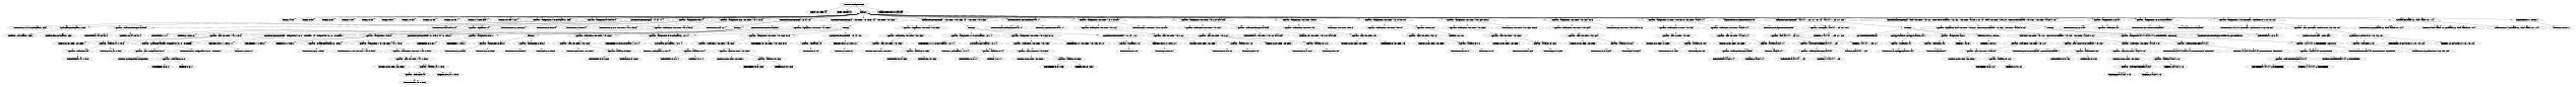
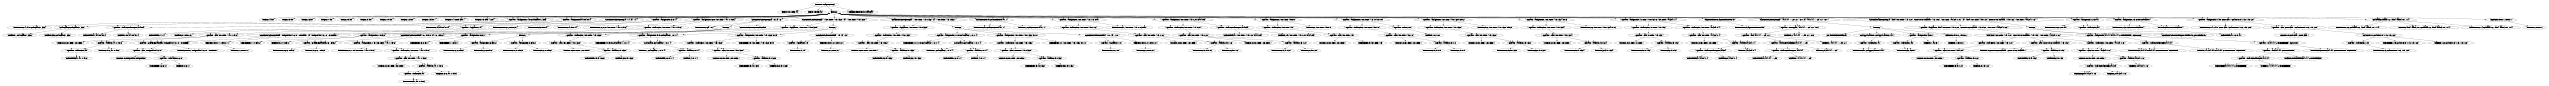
  digraph {
    n1 [label="(UNKNOWN,tftp_connect)"]
    n2 [label="(PARAM,_DWORD *a1)"]
    n3 [label="(PARAM,_BYTE *a2)"]
    n4 [label="(BLOCK,,)"]
    n5 [label="(METHOD_RETURN,int __fastcall)"]
    n6 [label="(LOCAL,v4: int)"]
    n7 [label="(LOCAL,v5: int)"]
    n8 [label="(LOCAL,v6: int)"]
    n9 [label="(LOCAL,v7: int)"]
    n10 [label="(LOCAL,v8: int)"]
    n11 [label="(LOCAL,v9: int)"]
    n12 [label="(LOCAL,v10: int)"]
    n13 [label="(LOCAL,v12: int)"]
    n14 [label="(LOCAL,v13: int *)"]
    n15 [label="(LOCAL,v14: const char *)"]
    n16 [label="(LOCAL,v15: char [ 128 ])"]
    n17 [label="(<operator>.assignment,v4 = Curl_ccalloc(1, 336))"]
    n18 [label="(<operator>.assignment,a1[188] = v4)"]
    n19 [label="(CONTROL_STRUCTURE,if ( !v4 ),if ( !v4 ))"]
    n20 [label="(<operator>.assignment,v5 = v4)"]
    n21 [label="(<operator>.assignment,v6 = *(_DWORD *)(*a1 + 1576))"]
    n22 [label="(CONTROL_STRUCTURE,if ( v6 ),if ( v6 ))"]
    n23 [label="(CONTROL_STRUCTURE,if ( !*(_DWORD *)(v5 + 328) ),if ( !*(_DWORD *)(v5 + 328) ))"]
    n24 [label="(CONTROL_STRUCTURE,if ( !*(_DWORD *)(v5 + 332) ),if ( !*(_DWORD *)(v5 + 332) ))"]
    n25 [label="(Curl_conncontrol,Curl_conncontrol(a1, 1))"]
    n26 [label="(<operator>.assignment,*(_DWORD *)(v5 + 16) = a1)"]
    n27 [label="(<operator>.assignment,*(_DWORD *)(v5 + 20) = a1[105])"]
    n28 [label="(<operator>.assignment,*(_DWORD *)v5 = 0)"]
    n29 [label="(<operator>.assignment,*(_DWORD *)(v5 + 8) = -100)"]
    n30 [label="(<operator>.assignment,*(_DWORD *)(v5 + 320) = 512)"]
    n31 [label="(<operator>.assignment,*(_DWORD *)(v5 + 324) = v6)"]
    n32 [label="(<operator>.assignment,*(_WORD *)(v5 + 52) = *(_DWORD *)(a1[20] + 4))"]
    n33 [label="(tftp_set_timeouts,tftp_set_timeouts(v5))"]
    n34 [label="(CONTROL_STRUCTURE,if ( ((a1[147] >> 25) & 1) != 0 ),if ( ((a1[147] >> 25) & 1) != 0 ))"]
    n35 [label="(CONTROL_STRUCTURE,if ( !bind(*(_DWORD *)(v5 + 20), (const struct sockaddr *)(v5 + 52), *(_DWORD *)(a1[20] + 16)) ),if ( !bind(*(_DWORD *)(v5 + 20), (const struct sockaddr *)(v5 + 52), *(_DWORD *)(a1[20] + 16)) ))"]
    n36 [label="(<operator>.assignment,v12 = *a1)"]
    n37 [label="(<operator>.assignment,v13 = _errno_location())"]
    n38 [label="(<operator>.assignment,v14 = (const char *)Curl_strerror(*v13, v15, 128))"]
    n39 [label="(Curl_failf,Curl_failf(v12, \"bind() failed; %s\", v14))"]
    n40 [label="(RETURN,return 7;,return 7;)"]
    n41 [label="(IDENTIFIER,v4,v4 = Curl_ccalloc(1, 336))"]
    n42 [label="(Curl_ccalloc,Curl_ccalloc(1, 336))"]
    n43 [label="(<operator>.indirectIndexAccess,a1[188])"]
    n44 [label="(IDENTIFIER,v4,a1[188] = v4)"]
    n45 [label="(<operator>.logicalNot,!v4)"]
    n46 [label="(RETURN,return 27;,return 27;)"]
    n47 [label="(IDENTIFIER,v5,v5 = v4)"]
    n48 [label="(IDENTIFIER,v4,v5 = v4)"]
    n49 [label="(IDENTIFIER,v6,v6 = *(_DWORD *)(*a1 + 1576))"]
    n50 [label="(<operator>.indirection,*(_DWORD *)(*a1 + 1576))"]
    n51 [label="(IDENTIFIER,v6,if ( v6 ))"]
    n52 [label="(BLOCK,,)"]
    n53 [label="(CONTROL_STRUCTURE,else,else)"]
    n54 [label="(<operator>.logicalNot,!*(_DWORD *)(v5 + 328))"]
    n55 [label="(BLOCK,,)"]
    n56 [label="(<operator>.logicalNot,!*(_DWORD *)(v5 + 332))"]
    n57 [label="(BLOCK,,)"]
    n58 [label="(IDENTIFIER,a1,Curl_conncontrol(a1, 1))"]
    n59 [label="(LITERAL,1,Curl_conncontrol(a1, 1))"]
    n60 [label="(<operator>.indirection,*(_DWORD *)(v5 + 16))"]
    n61 [label="(IDENTIFIER,a1,*(_DWORD *)(v5 + 16) = a1)"]
    n62 [label="(<operator>.indirection,*(_DWORD *)(v5 + 20))"]
    n63 [label="(<operator>.indirectIndexAccess,a1[105])"]
    n64 [label="(<operator>.indirection,*(_DWORD *)v5)"]
    n65 [label="(LITERAL,0,*(_DWORD *)v5 = 0)"]
    n66 [label="(<operator>.indirection,*(_DWORD *)(v5 + 8))"]
    n67 [label="(<operator>.minus,-100)"]
    n68 [label="(<operator>.indirection,*(_DWORD *)(v5 + 320))"]
    n69 [label="(LITERAL,512,*(_DWORD *)(v5 + 320) = 512)"]
    n70 [label="(<operator>.indirection,*(_DWORD *)(v5 + 324))"]
    n71 [label="(IDENTIFIER,v6,*(_DWORD *)(v5 + 324) = v6)"]
    n72 [label="(<operator>.indirection,*(_WORD *)(v5 + 52))"]
    n73 [label="(<operator>.indirection,*(_DWORD *)(a1[20] + 4))"]
    n74 [label="(IDENTIFIER,v5,tftp_set_timeouts(v5))"]
    n75 [label="(<operator>.notEquals,((a1[147] >> 25) & 1) != 0)"]
    n76 [label="(BLOCK,,)"]
    n77 [label="(<operator>.logicalNot,!bind(*(_DWORD *)(v5 + 20), (const struct sockaddr *)(v5 + 52), *(_DWORD *)(a1[20] + 16)))"]
    n78 [label="(BLOCK,,)"]
    n79 [label="(IDENTIFIER,v12,v12 = *a1)"]
    n80 [label="(<operator>.indirection,*a1)"]
    n81 [label="(IDENTIFIER,v13,v13 = _errno_location())"]
    n82 [label="(_errno_location,_errno_location())"]
    n83 [label="(IDENTIFIER,v14,v14 = (const char *)Curl_strerror(*v13, v15, 128))"]
    n84 [label="(<operator>.cast,(const char *)Curl_strerror(*v13, v15, 128))"]
    n85 [label="(IDENTIFIER,v12,Curl_failf(v12, \"bind() failed; %s\", v14))"]
    n86 [label="(LITERAL,\"bind() failed; %s\",Curl_failf(v12, \"bind() failed; %s\", v14))"]
    n87 [label="(IDENTIFIER,v14,Curl_failf(v12, \"bind() failed; %s\", v14))"]
    n88 [label="(LITERAL,7,return 7;)"]
    n89 [label="(LITERAL,1,Curl_ccalloc(1, 336))"]
    n90 [label="(LITERAL,336,Curl_ccalloc(1, 336))"]
    n91 [label="(IDENTIFIER,a1,a1[188] = v4)"]
    n92 [label="(LITERAL,188,a1[188] = v4)"]
    n93 [label="(IDENTIFIER,v4,!v4)"]
    n94 [label="(LITERAL,27,return 27;)"]
    n95 [label="(<operator>.cast,(_DWORD *)(*a1 + 1576))"]
    n96 [label="(UNKNOWN,_DWORD *,_DWORD *)"]
    n97 [label="(<operator>.addition,*a1 + 1576)"]
    n98 [label="(<operator>.indirection,*a1)"]
    n99 [label="(LITERAL,1576,*a1 + 1576)"]
    n100 [label="(IDENTIFIER,a1,*a1 + 1576)"]
    n101 [label="(CONTROL_STRUCTURE,if ( (unsigned int)(v6 - 8) >= 0xFFB1 ),if ( (unsigned int)(v6 - 8) >= 0xFFB1 ))"]
    n102 [label="(<operator>.assignment,v7 = 512)"]
    n103 [label="(CONTROL_STRUCTURE,if ( v6 >= 512 ),if ( v6 >= 512 ))"]
    n104 [label="(<operator>.assignment,v8 = v7)"]
    n105 [label="(BLOCK,,)"]
    n106 [label="(<operator>.greaterEqualsThan,(unsigned int)(v6 - 8) >= 0xFFB1)"]
    n107 [label="(RETURN,return 71;,return 71;)"]
    n108 [label="(IDENTIFIER,v7,v7 = 512)"]
    n109 [label="(LITERAL,512,v7 = 512)"]
    n110 [label="(<operator>.greaterEqualsThan,v6 >= 512)"]
    n111 [label="(<operator>.assignment,v7 = *(_DWORD *)(*a1 + 1576))"]
    n112 [label="(IDENTIFIER,v8,v8 = v7)"]
    n113 [label="(IDENTIFIER,v7,v8 = v7)"]
    n114 [label="(<operator>.cast,(unsigned int)(v6 - 8))"]
    n115 [label="(LITERAL,0xFFB1,(unsigned int)(v6 - 8) >= 0xFFB1)"]
    n116 [label="(LITERAL,71,return 71;)"]
    n117 [label="(UNKNOWN,unsigned int,unsigned int)"]
    n118 [label="(<operator>.subtraction,v6 - 8)"]
    n119 [label="(IDENTIFIER,v6,v6 - 8)"]
    n120 [label="(LITERAL,8,v6 - 0)"]
    n121 [label="(IDENTIFIER,v6,v6 >= 512)"]
+   n122 [label="(LITERAL,512,v6 >= 512)"]
    n123 [label="(IDENTIFIER,v7,v7 = *(_DWORD *)(*a1 + 1576))"]
    n124 [label="(<operator>.indirection,*(_DWORD *)(*a1 + 1576))"]
    n125 [label="(<operator>.cast,(_DWORD *)(*a1 + 1576))"]
    n126 [label="(UNKNOWN,_DWORD *,_DWORD *)"]
    n127 [label="(<operator>.addition,*a1 + 1576)"]
    n128 [label="(<operator>.indirection,*a1)"]
    n129 [label="(LITERAL,1576,*a1 + 1576)"]
    n130 [label="(IDENTIFIER,a1,*a1 + 1576)"]
    n131 [label="(<operator>.assignment,v6 = 512)"]
    n132 [label="(<operator>.assignment,v8 = 512)"]
    n133 [label="(IDENTIFIER,v6,v6 = 512)"]
    n134 [label="(LITERAL,512,v6 = 512)"]
    n135 [label="(IDENTIFIER,v8,v8 = 512)"]
    n136 [label="(LITERAL,512,v8 = 512)"]
    n137 [label="(<operator>.indirection,*(_DWORD *)(v5 + 328))"]
    n138 [label="(<operator>.assignment,v9 = Curl_ccalloc(1, v8 + 4))"]
    n139 [label="(<operator>.assignment,*(_DWORD *)(v5 + 328) = v9)"]
    n140 [label="(CONTROL_STRUCTURE,if ( !v9 ),if ( !v9 ))"]
    n141 [label="(<operator>.cast,(_DWORD *)(v5 + 328))"]
    n142 [label="(UNKNOWN,_DWORD *,_DWORD *)"]
    n143 [label="(<operator>.addition,v5 + 328)"]
    n144 [label="(IDENTIFIER,v5,v5 + 328)"]
    n145 [label="(LITERAL,328,v5 + 328)"]
    n146 [label="(IDENTIFIER,v9,v9 = Curl_ccalloc(1, v8 + 4))"]
    n147 [label="(Curl_ccalloc,Curl_ccalloc(1, v8 + 4))"]
    n148 [label="(<operator>.indirection,*(_DWORD *)(v5 + 328))"]
    n149 [label="(IDENTIFIER,v9,*(_DWORD *)(v5 + 328) = v9)"]
    n150 [label="(<operator>.logicalNot,!v9)"]
    n151 [label="(RETURN,return 27;,return 27;)"]
    n152 [label="(LITERAL,1,Curl_ccalloc(1, v8 + 4))"]
    n153 [label="(<operator>.addition,v8 + 4)"]
    n154 [label="(IDENTIFIER,v8,v8 + 4)"]
    n155 [label="(LITERAL,4,v8 + 4)"]
    n156 [label="(<operator>.cast,(_DWORD *)(v5 + 328))"]
    n157 [label="(UNKNOWN,_DWORD *,_DWORD *)"]
    n158 [label="(<operator>.addition,v5 + 328)"]
    n159 [label="(IDENTIFIER,v5,v5 + 328)"]
    n160 [label="(LITERAL,328,v5 + 328)"]
    n161 [label="(IDENTIFIER,v9,!v9)"]
    n162 [label="(LITERAL,27,return 27;)"]
    n163 [label="(<operator>.indirection,*(_DWORD *)(v5 + 332))"]
    n164 [label="(<operator>.assignment,v10 = Curl_ccalloc(1, v8 + 4))"]
    n165 [label="(<operator>.assignment,*(_DWORD *)(v5 + 332) = v10)"]
    n166 [label="(CONTROL_STRUCTURE,if ( !v10 ),if ( !v10 ))"]
    n167 [label="(<operator>.cast,(_DWORD *)(v5 + 332))"]
    n168 [label="(UNKNOWN,_DWORD *,_DWORD *)"]
    n169 [label="(<operator>.addition,v5 + 332)"]
    n170 [label="(IDENTIFIER,v5,v5 + 332)"]
    n171 [label="(LITERAL,332,v5 + 332)"]
    n172 [label="(IDENTIFIER,v10,v10 = Curl_ccalloc(1, v8 + 4))"]
    n173 [label="(Curl_ccalloc,Curl_ccalloc(1, v8 + 4))"]
    n174 [label="(<operator>.indirection,*(_DWORD *)(v5 + 332))"]
    n175 [label="(IDENTIFIER,v10,*(_DWORD *)(v5 + 332) = v10)"]
    n176 [label="(<operator>.logicalNot,!v10)"]
    n177 [label="(RETURN,return 27;,return 27;)"]
    n178 [label="(LITERAL,1,Curl_ccalloc(1, v8 + 4))"]
    n179 [label="(<operator>.addition,v8 + 4)"]
    n180 [label="(IDENTIFIER,v8,v8 + 4)"]
    n181 [label="(LITERAL,4,v8 + 4)"]
    n182 [label="(<operator>.cast,(_DWORD *)(v5 + 332))"]
    n183 [label="(UNKNOWN,_DWORD *,_DWORD *)"]
    n184 [label="(<operator>.addition,v5 + 332)"]
    n185 [label="(IDENTIFIER,v5,v5 + 332)"]
    n186 [label="(LITERAL,332,v5 + 332)"]
    n187 [label="(IDENTIFIER,v10,!v10)"]
    n188 [label="(LITERAL,27,return 27;)"]
    n189 [label="(<operator>.cast,(_DWORD *)(v5 + 16))"]
    n190 [label="(UNKNOWN,_DWORD *,_DWORD *)"]
    n191 [label="(<operator>.addition,v5 + 16)"]
    n192 [label="(IDENTIFIER,v5,v5 + 16)"]
    n193 [label="(LITERAL,16,v5 + 16)"]
    n194 [label="(<operator>.cast,(_DWORD *)(v5 + 20))"]
    n195 [label="(IDENTIFIER,a1,*(_DWORD *)(v5 + 20) = a1[105])"]
    n196 [label="(LITERAL,105,*(_DWORD *)(v5 + 20) = a1[105])"]
    n197 [label="(UNKNOWN,_DWORD *,_DWORD *)"]
    n198 [label="(<operator>.addition,v5 + 20)"]
    n199 [label="(IDENTIFIER,v5,v5 + 20)"]
    n200 [label="(LITERAL,20,v5 + 20)"]
    n201 [label="(<operator>.cast,(_DWORD *)v5)"]
    n202 [label="(UNKNOWN,_DWORD *,_DWORD *)"]
    n203 [label="(IDENTIFIER,v5,(_DWORD *)v5)"]
    n204 [label="(<operator>.cast,(_DWORD *)(v5 + 8))"]
    n205 [label="(LITERAL,100,-100)"]
    n206 [label="(UNKNOWN,_DWORD *,_DWORD *)"]
    n207 [label="(<operator>.addition,v5 + 8)"]
    n208 [label="(IDENTIFIER,v5,v5 + 8)"]
    n209 [label="(LITERAL,8,v5 + 8)"]
    n210 [label="(<operator>.cast,(_DWORD *)(v5 + 320))"]
    n211 [label="(UNKNOWN,_DWORD *,_DWORD *)"]
    n212 [label="(<operator>.addition,v5 + 320)"]
    n213 [label="(IDENTIFIER,v5,v5 + 320)"]
    n214 [label="(LITERAL,320,v5 + 320)"]
    n215 [label="(<operator>.cast,(_DWORD *)(v5 + 324))"]
    n216 [label="(UNKNOWN,_DWORD *,_DWORD *)"]
    n217 [label="(<operator>.addition,v5 + 324)"]
    n218 [label="(IDENTIFIER,v5,v5 + 324)"]
    n219 [label="(LITERAL,324,v5 + 324)"]
    n220 [label="(<operator>.cast,(_WORD *)(v5 + 52))"]
    n221 [label="(<operator>.cast,(_DWORD *)(a1[20] + 4))"]
    n222 [label="(UNKNOWN,_WORD *,_WORD *)"]
    n223 [label="(<operator>.addition,v5 + 52)"]
    n224 [label="(IDENTIFIER,v5,v5 + 52)"]
    n225 [label="(LITERAL,52,v5 + 52)"]
    n226 [label="(UNKNOWN,_DWORD *,_DWORD *)"]
    n227 [label="(<operator>.addition,a1[20] + 4)"]
    n228 [label="(<operator>.indirectIndexAccess,a1[20])"]
    n229 [label="(LITERAL,4,a1[20] + 4)"]
    n230 [label="(IDENTIFIER,a1,a1[20] + 4)"]
    n231 [label="(LITERAL,20,a1[20] + 4)"]
    n232 [label="(<operator>.and,(a1[147] >> 25) & 1)"]
    n233 [label="(LITERAL,0,((a1[147] >> 25) & 1) != 0)"]
    n234 [label="(JUMP_TARGET,LABEL_15)"]
    n235 [label="(Curl_pgrsStartNow,Curl_pgrsStartNow(*a1))"]
    n236 [label="(<operator>.assignment,*a2 = 1)"]
    n237 [label="(RETURN,return 0;,return 0;)"]
    n238 [label="(<operator>.arithmeticShiftRight,a1[147] >> 25)"]
    n239 [label="(LITERAL,1,(a1[147] >> 25) & 1)"]
    n240 [label="(<operator>.indirectIndexAccess,a1[147])"]
    n241 [label="(LITERAL,25,a1[147] >> 25)"]
    n242 [label="(IDENTIFIER,a1,a1[147] >> 25)"]
    n243 [label="(LITERAL,147,a1[147] >> 25)"]
    n244 [label="(<operator>.indirection,*a1)"]
    n245 [label="(<operator>.indirection,*a2)"]
    n246 [label="(LITERAL,1,*a2 = 1)"]
    n247 [label="(LITERAL,0,return 0;)"]
    n248 [label="(IDENTIFIER,a1,Curl_pgrsStartNow(*a1))"]
    n249 [label="(IDENTIFIER,a2,*a2 = 1)"]
    n250 [label="(bind,bind(*(_DWORD *)(v5 + 20), (const struct sockaddr *)(v5 + 52), *(_DWORD *)(a1[20] + 16)))"]
    n251 [label="(<operator>.assignment,a1[147] = a1[147] & 0xFDFFFFFF | 0x2000000)"]
    n252 [label="(CONTROL_STRUCTURE,goto LABEL_15;,goto LABEL_15;)"]
    n253 [label="(<operator>.indirection,*(_DWORD *)(v5 + 20))"]
    n254 [label="(<operator>.cast,(const struct sockaddr *)(v5 + 52))"]
    n255 [label="(<operator>.indirection,*(_DWORD *)(a1[20] + 16))"]
    n256 [label="(<operator>.cast,(_DWORD *)(v5 + 20))"]
    n257 [label="(UNKNOWN,const struct sockaddr *,const struct sockaddr *)"]
    n258 [label="(<operator>.addition,v5 + 52)"]
    n259 [label="(<operator>.cast,(_DWORD *)(a1[20] + 16))"]
    n260 [label="(UNKNOWN,_DWORD *,_DWORD *)"]
    n261 [label="(<operator>.addition,v5 + 20)"]
    n262 [label="(IDENTIFIER,v5,v5 + 20)"]
    n263 [label="(LITERAL,20,v5 + 20)"]
    n264 [label="(IDENTIFIER,v5,v5 + 52)"]
    n265 [label="(LITERAL,52,v5 + 52)"]
    n266 [label="(UNKNOWN,_DWORD *,_DWORD *)"]
    n267 [label="(<operator>.addition,a1[20] + 16)"]
    n268 [label="(<operator>.indirectIndexAccess,a1[20])"]
    n269 [label="(LITERAL,16,a1[20] + 16)"]
    n270 [label="(IDENTIFIER,a1,a1[20] + 16)"]
    n271 [label="(LITERAL,20,a1[20] + 16)"]
    n272 [label="(<operator>.indirectIndexAccess,a1[147])"]
    n273 [label="(<operator>.or,a1[147] & 0xFDFFFFFF | 0x2000000)"]
    n274 [label="(IDENTIFIER,a1,a1[147] = a1[147] & 0xFDFFFFFF | 0x2000000)"]
    n275 [label="(LITERAL,147,a1[147] = a1[147] & 0xFDFFFFFF | 0x2000000)"]
    n276 [label="(<operator>.and,a1[147] & 0xFDFFFFFF)"]
    n277 [label="(LITERAL,0x2000000,a1[147] & 0xFDFFFFFF | 0x2000000)"]
    n278 [label="(<operator>.indirectIndexAccess,a1[147])"]
    n279 [label="(LITERAL,0xFDFFFFFF,a1[147] & 0xFDFFFFFF)"]
    n280 [label="(IDENTIFIER,a1,a1[147] & 0xFDFFFFFF)"]
    n281 [label="(LITERAL,147,a1[147] & 0xFDFFFFFF)"]
    n282 [label="(IDENTIFIER,a1,v12 = *a1)"]
    n283 [label="(UNKNOWN,const char *,const char *)"]
    n284 [label="(Curl_strerror,Curl_strerror(*v13, v15, 128))"]
    n285 [label="(<operator>.indirection,*v13)"]
    n286 [label="(IDENTIFIER,v15,Curl_strerror(*v13, v15, 128))"]
    n287 [label="(LITERAL,128,Curl_strerror(*v13, v15, 128))"]
    n288 [label="(IDENTIFIER,v13,Curl_strerror(*v13, v15, 128))"]
    n1 -> n2
    n1 -> n3
    n1 -> n4
    n1 -> n5
    n4 -> n6
    n4 -> n7
    n4 -> n8
    n4 -> n9
    n4 -> n10
    n4 -> n11
    n4 -> n12
    n4 -> n13
    n4 -> n14
    n4 -> n15
    n4 -> n16
    n4 -> n17
    n4 -> n18
    n4 -> n19
    n4 -> n20
    n4 -> n21
    n4 -> n22
    n4 -> n23
    n4 -> n24
    n4 -> n25
    n4 -> n26
    n4 -> n27
    n4 -> n28
    n4 -> n29
    n4 -> n30
    n4 -> n31
    n4 -> n32
    n4 -> n33
    n4 -> n34
    n4 -> n35
    n4 -> n36
    n4 -> n37
    n4 -> n38
    n4 -> n39
    n4 -> n40
    n17 -> n41
    n17 -> n42
    n18 -> n43
    n18 -> n44
    n19 -> n45
    n19 -> n46
    n20 -> n47
    n20 -> n48
    n21 -> n49
    n21 -> n50
    n22 -> n51
    n22 -> n52
    n22 -> n53
    n23 -> n54
    n23 -> n55
    n24 -> n56
    n24 -> n57
    n25 -> n58
    n25 -> n59
    n26 -> n60
    n26 -> n61
    n27 -> n62
    n27 -> n63
    n28 -> n64
    n28 -> n65
    n29 -> n66
    n29 -> n67
    n30 -> n68
    n30 -> n69
    n31 -> n70
    n31 -> n71
    n32 -> n72
    n32 -> n73
    n33 -> n74
    n34 -> n75
    n34 -> n76
    n35 -> n77
    n35 -> n78
    n36 -> n79
    n36 -> n80
    n37 -> n81
    n37 -> n82
    n38 -> n83
    n38 -> n84
    n39 -> n85
    n39 -> n86
    n39 -> n87
    n40 -> n88
    n42 -> n89
    n42 -> n90
    n43 -> n91
    n43 -> n92
    n45 -> n93
    n46 -> n94
    n50 -> n95
    n52 -> n101
    n52 -> n102
    n52 -> n103
    n52 -> n104
    n53 -> n105
    n54 -> n137
    n55 -> n138
    n55 -> n139
    n55 -> n140
    n56 -> n163
    n57 -> n164
    n57 -> n165
    n57 -> n166
    n60 -> n189
    n62 -> n194
    n63 -> n195
    n63 -> n196
    n64 -> n201
    n66 -> n204
    n67 -> n205
    n68 -> n210
    n70 -> n215
    n72 -> n220
    n73 -> n221
    n75 -> n232
    n75 -> n233
    n76 -> n234
    n76 -> n235
    n76 -> n236
    n76 -> n237
    n77 -> n250
    n78 -> n251
    n78 -> n252
    n80 -> n282
    n84 -> n283
    n84 -> n284
    n95 -> n96
    n95 -> n97
    n97 -> n98
    n97 -> n99
    n98 -> n100
    n101 -> n106
    n101 -> n107
    n102 -> n108
    n102 -> n109
    n103 -> n110
    n103 -> n111
    n104 -> n112
    n104 -> n113
    n105 -> n131
    n105 -> n132
    n106 -> n114
    n106 -> n115
    n107 -> n116
    n110 -> n121
+   n110 -> n122
    n111 -> n123
    n111 -> n124
    n114 -> n117
    n114 -> n118
    n118 -> n119
    n118 -> n120
    n124 -> n125
    n125 -> n126
    n125 -> n127
    n127 -> n128
    n127 -> n129
    n128 -> n130
    n131 -> n133
    n131 -> n134
    n132 -> n135
    n132 -> n136
    n137 -> n141
    n138 -> n146
    n138 -> n147
    n139 -> n148
    n139 -> n149
    n140 -> n150
    n140 -> n151
    n141 -> n142
    n141 -> n143
    n143 -> n144
    n143 -> n145
    n147 -> n152
    n147 -> n153
    n148 -> n156
    n150 -> n161
    n151 -> n162
    n153 -> n154
    n153 -> n155
    n156 -> n157
    n156 -> n158
    n158 -> n159
    n158 -> n160
    n163 -> n167
    n164 -> n172
    n164 -> n173
    n165 -> n174
    n165 -> n175
    n166 -> n176
    n166 -> n177
    n167 -> n168
    n167 -> n169
    n169 -> n170
    n169 -> n171
    n173 -> n178
    n173 -> n179
    n174 -> n182
    n176 -> n187
    n177 -> n188
    n179 -> n180
    n179 -> n181
    n182 -> n183
    n182 -> n184
    n184 -> n185
    n184 -> n186
    n189 -> n190
    n189 -> n191
    n191 -> n192
    n191 -> n193
    n194 -> n197
    n194 -> n198
    n198 -> n199
    n198 -> n200
    n201 -> n202
    n201 -> n203
    n204 -> n206
    n204 -> n207
    n207 -> n208
    n207 -> n209
    n210 -> n211
    n210 -> n212
    n212 -> n213
    n212 -> n214
    n215 -> n216
    n215 -> n217
    n217 -> n218
    n217 -> n219
    n220 -> n222
    n220 -> n223
    n221 -> n226
    n221 -> n227
    n223 -> n224
    n223 -> n225
    n227 -> n228
    n227 -> n229
    n228 -> n230
    n228 -> n231
    n232 -> n238
    n232 -> n239
    n235 -> n244
    n236 -> n245
    n236 -> n246
    n237 -> n247
    n238 -> n240
    n238 -> n241
    n240 -> n242
    n240 -> n243
    n244 -> n248
    n245 -> n249
    n250 -> n253
    n250 -> n254
    n250 -> n255
    n251 -> n272
    n251 -> n273
    n253 -> n256
    n254 -> n257
    n254 -> n258
    n255 -> n259
    n256 -> n260
    n256 -> n261
    n258 -> n264
    n258 -> n265
    n259 -> n266
    n259 -> n267
    n261 -> n262
    n261 -> n263
    n267 -> n268
    n267 -> n269
    n268 -> n270
    n268 -> n271
    n272 -> n274
    n272 -> n275
    n273 -> n276
    n273 -> n277
    n276 -> n278
    n276 -> n279
    n278 -> n280
    n278 -> n281
    n284 -> n285
    n284 -> n286
    n284 -> n287
    n285 -> n288
  }
